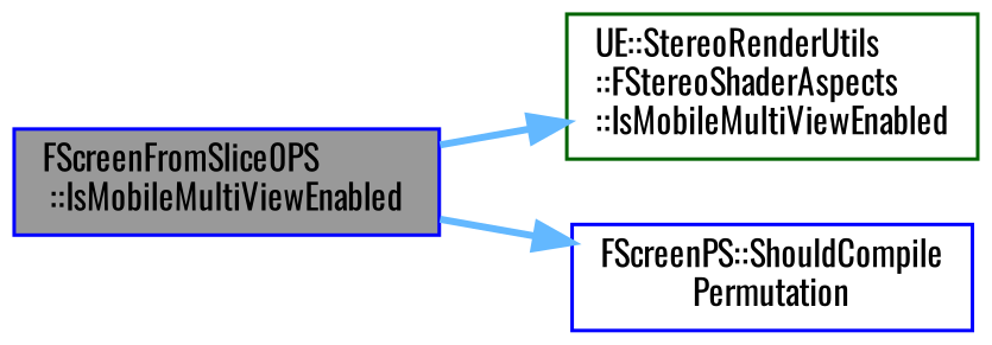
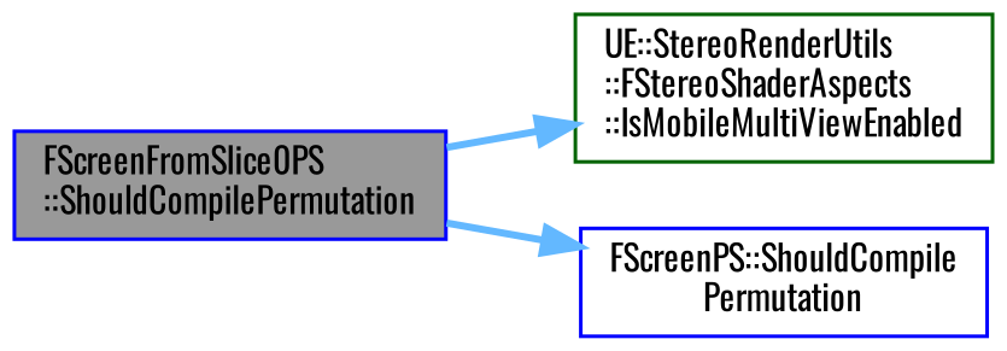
  digraph {
    rankdir=LR
    fontname=Oswald
    node [color=blue fillcolor=white fontname=Oswald fontsize=10 shape=box style=filled]
    edge [color=steelblue1 fontname=Oswald fontsize=10 labelfontname=Helvetica labelfontsize=10 style=bold]
-   n1 [fillcolor=grey60 fontcolor=black height=0.2 label="FScreenFromSlice0PS\l::IsMobileMultiViewEnabled" width=0.4]
+   n1 [fillcolor=grey60 fontcolor=black height=0.2 label="FScreenFromSlice0PS\l::ShouldCompilePermutation" width=0.4]
    n2 [color=darkgreen height=0.2 label="UE::StereoRenderUtils\l::FStereoShaderAspects\l::IsMobileMultiViewEnabled" width=0.4]
    n3 [height=0.2 label="FScreenPS::ShouldCompile\lPermutation" width=0.4]
    n1 -> n2
    n1 -> n3
  }
